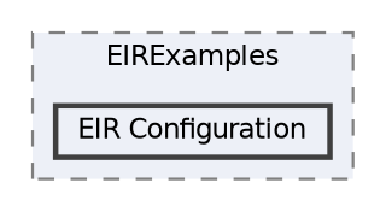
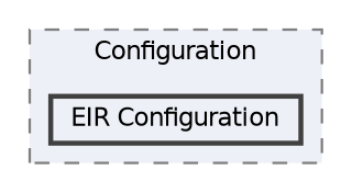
  digraph {
    compound=true
    n1 [color=grey25 fillcolor="#edf0f7" fontname=Helvetica fontsize=10 height=0.2 label="EIR Configuration" shape=box style="filled,bold" width=0.4]
    subgraph cluster_1 {
      bgcolor="#edf0f7"
      fontname=Helvetica
      fontsize=10
-     label=EIRExamples
+     label=Configuration
      pencolor=grey50
      style="filled,dashed"
      n1
    }
  }
